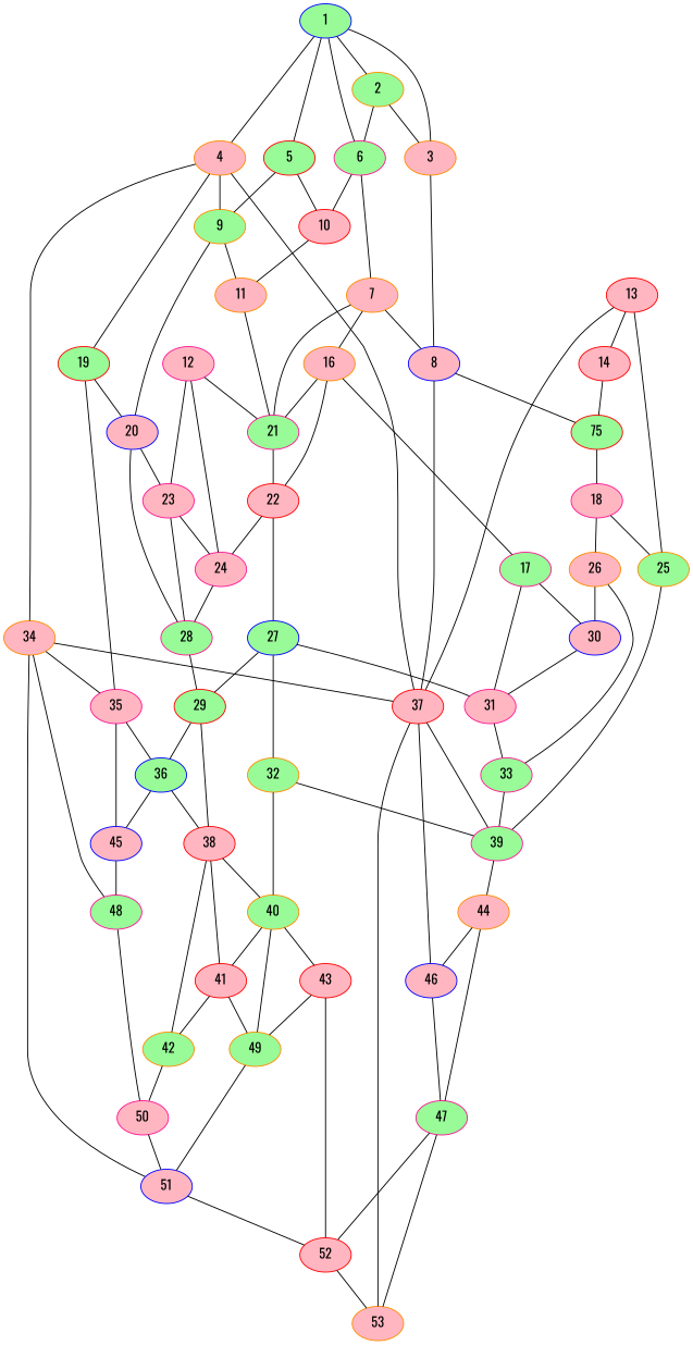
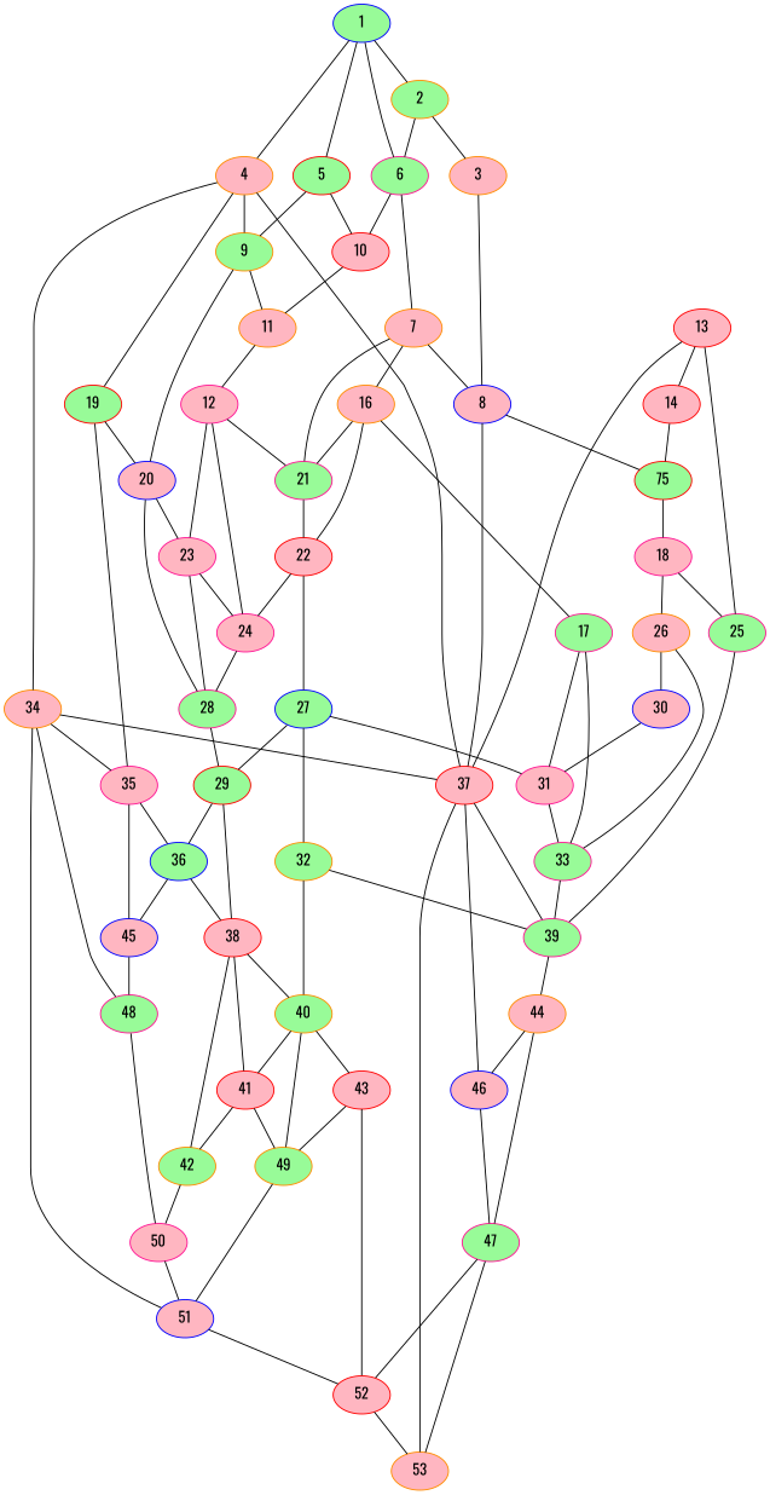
  graph {
    fontname=Oswald
    node [color=deeppink fillcolor=lightpink fontname=Oswald style=filled]
    edge [fontname=Oswald weight=1.0]
    1 [color=blue fillcolor=palegreen]
    2 [color=darkorange fillcolor=palegreen]
    3 [color=darkorange]
    4 [color=darkorange]
    5 [color=red fillcolor=palegreen]
    6 [fillcolor=palegreen]
    8 [color=blue]
    9 [color=darkorange fillcolor=palegreen]
    19 [color=red fillcolor=palegreen]
    34 [color=darkorange]
    37 [color=red]
    10 [color=red]
    7 [color=darkorange]
    n14 [color=red fillcolor=palegreen label=75]
    11 [color=darkorange]
    20 [color=blue]
    35
    48 [fillcolor=palegreen]
    51 [color=blue]
    39 [fillcolor=palegreen]
    46 [color=blue]
    53 [color=darkorange]
    16 [color=darkorange]
    21 [fillcolor=palegreen]
    17 [fillcolor=palegreen]
    22 [color=red]
    18
    12
    23
    28 [fillcolor=palegreen]
    24
    13 [color=red]
    14 [color=red]
-   25 [color=darkorange fillcolor=palegreen]
+   25 [fillcolor=palegreen]
    26 [color=darkorange]
    30 [color=blue]
    31
    27 [color=blue fillcolor=palegreen]
    33 [fillcolor=palegreen]
    36 [color=blue fillcolor=palegreen]
    45 [color=blue]
    29 [color=red fillcolor=palegreen]
    32 [color=darkorange fillcolor=palegreen]
    44 [color=darkorange]
    38 [color=red]
    40 [color=darkorange fillcolor=palegreen]
    41 [color=red]
    42 [color=darkorange fillcolor=palegreen]
    43 [color=red]
    49 [color=darkorange fillcolor=palegreen]
    50
    52 [color=red]
    47 [fillcolor=palegreen]
    1 -- 2
-   1 -- 3
    1 -- 4
    1 -- 5
    1 -- 6
    2 -- 3
    2 -- 6
    3 -- 8
    4 -- 9
    4 -- 19
    4 -- 34
    4 -- 37
    5 -- 9
    5 -- 10
    6 -- 10
    6 -- 7
    8 -- 37
    8 -- n14
    9 -- 11
    9 -- 20
    19 -- 20
    19 -- 35
    34 -- 37
    34 -- 35
    34 -- 48
    34 -- 51
    37 -- 39
    37 -- 46
    37 -- 53
    10 -- 11 [weight=2.0]
    7 -- 8
    7 -- 16
    7 -- 21
    n14 -- 18
-   11 -- 21
+   11 -- 12
    20 -- 23
    20 -- 28
    35 -- 36
    35 -- 45
    48 -- 50 [weight=2.0]
    51 -- 52
    39 -- 44
    46 -- 47
    16 -- 21
    16 -- 17
    16 -- 22
    21 -- 22
-   17 -- 30
+   17 -- 33
    17 -- 31
    22 -- 24
    22 -- 27
    18 -- 25
    18 -- 26
    12 -- 21
    12 -- 23
    12 -- 24
    23 -- 28
    23 -- 24
    28 -- 29
    24 -- 28
    13 -- 37
    13 -- 14
    13 -- 25 [weight=2.0]
    14 -- n14
    25 -- 39
    26 -- 30 [weight=2.0]
    26 -- 33
    30 -- 31
    31 -- 33
    27 -- 31
    27 -- 29
    27 -- 32
    33 -- 39 [weight=2.0]
    36 -- 45
    36 -- 38
    45 -- 48
    29 -- 36
    29 -- 38
    32 -- 39
    32 -- 40 [weight=2.0]
    44 -- 46
    44 -- 47
    38 -- 40
    38 -- 41
    38 -- 42 [weight=2.0]
    40 -- 41
    40 -- 43
    40 -- 49
    41 -- 42
    41 -- 49
    42 -- 50
    43 -- 49
    43 -- 52
    49 -- 51
    50 -- 51
    52 -- 53
    47 -- 53
    47 -- 52
  }
